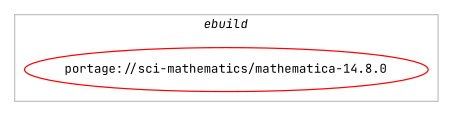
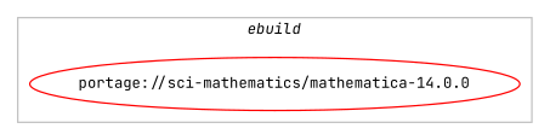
  digraph {
    compound=true
    concentrate=true
    fontname="JetBrains Mono"
    fontsize=10
    newrank=true
    rankdir=LR
    ranksep=1.5
-   n1 [color=red fontname="JetBrains Mono" fontsize=10 label="portage://sci-mathematics/mathematica-14.8.0" width=4]
+   n1 [color=red fontname="JetBrains Mono" fontsize=10 label="portage://sci-mathematics/mathematica-14.0.0" width=4]
    subgraph cluster_1 {
      color=gray
      label=<<i>ebuild</i>>
      n1
    }
    subgraph cluster_2 {
      color=gray
      label=<<i>dependencies</i>>
      subgraph cluster_3 {
        color=gray
        fillcolor="#eeeeee"
        label=<<i>compile</i>>
        style=filled
      }
      subgraph cluster_4 {
        color=gray
        fillcolor="#eeeeee"
        label=<<i>compile and run</i>>
        style=filled
      }
      subgraph cluster_5 {
        color=gray
        fillcolor="#eeeeee"
        label=<<i>run</i>>
        style=filled
      }
    }
    subgraph cluster_6 {
      color=gray
      label=<<i>candidates</i>>
      rank=same
    }
  }
